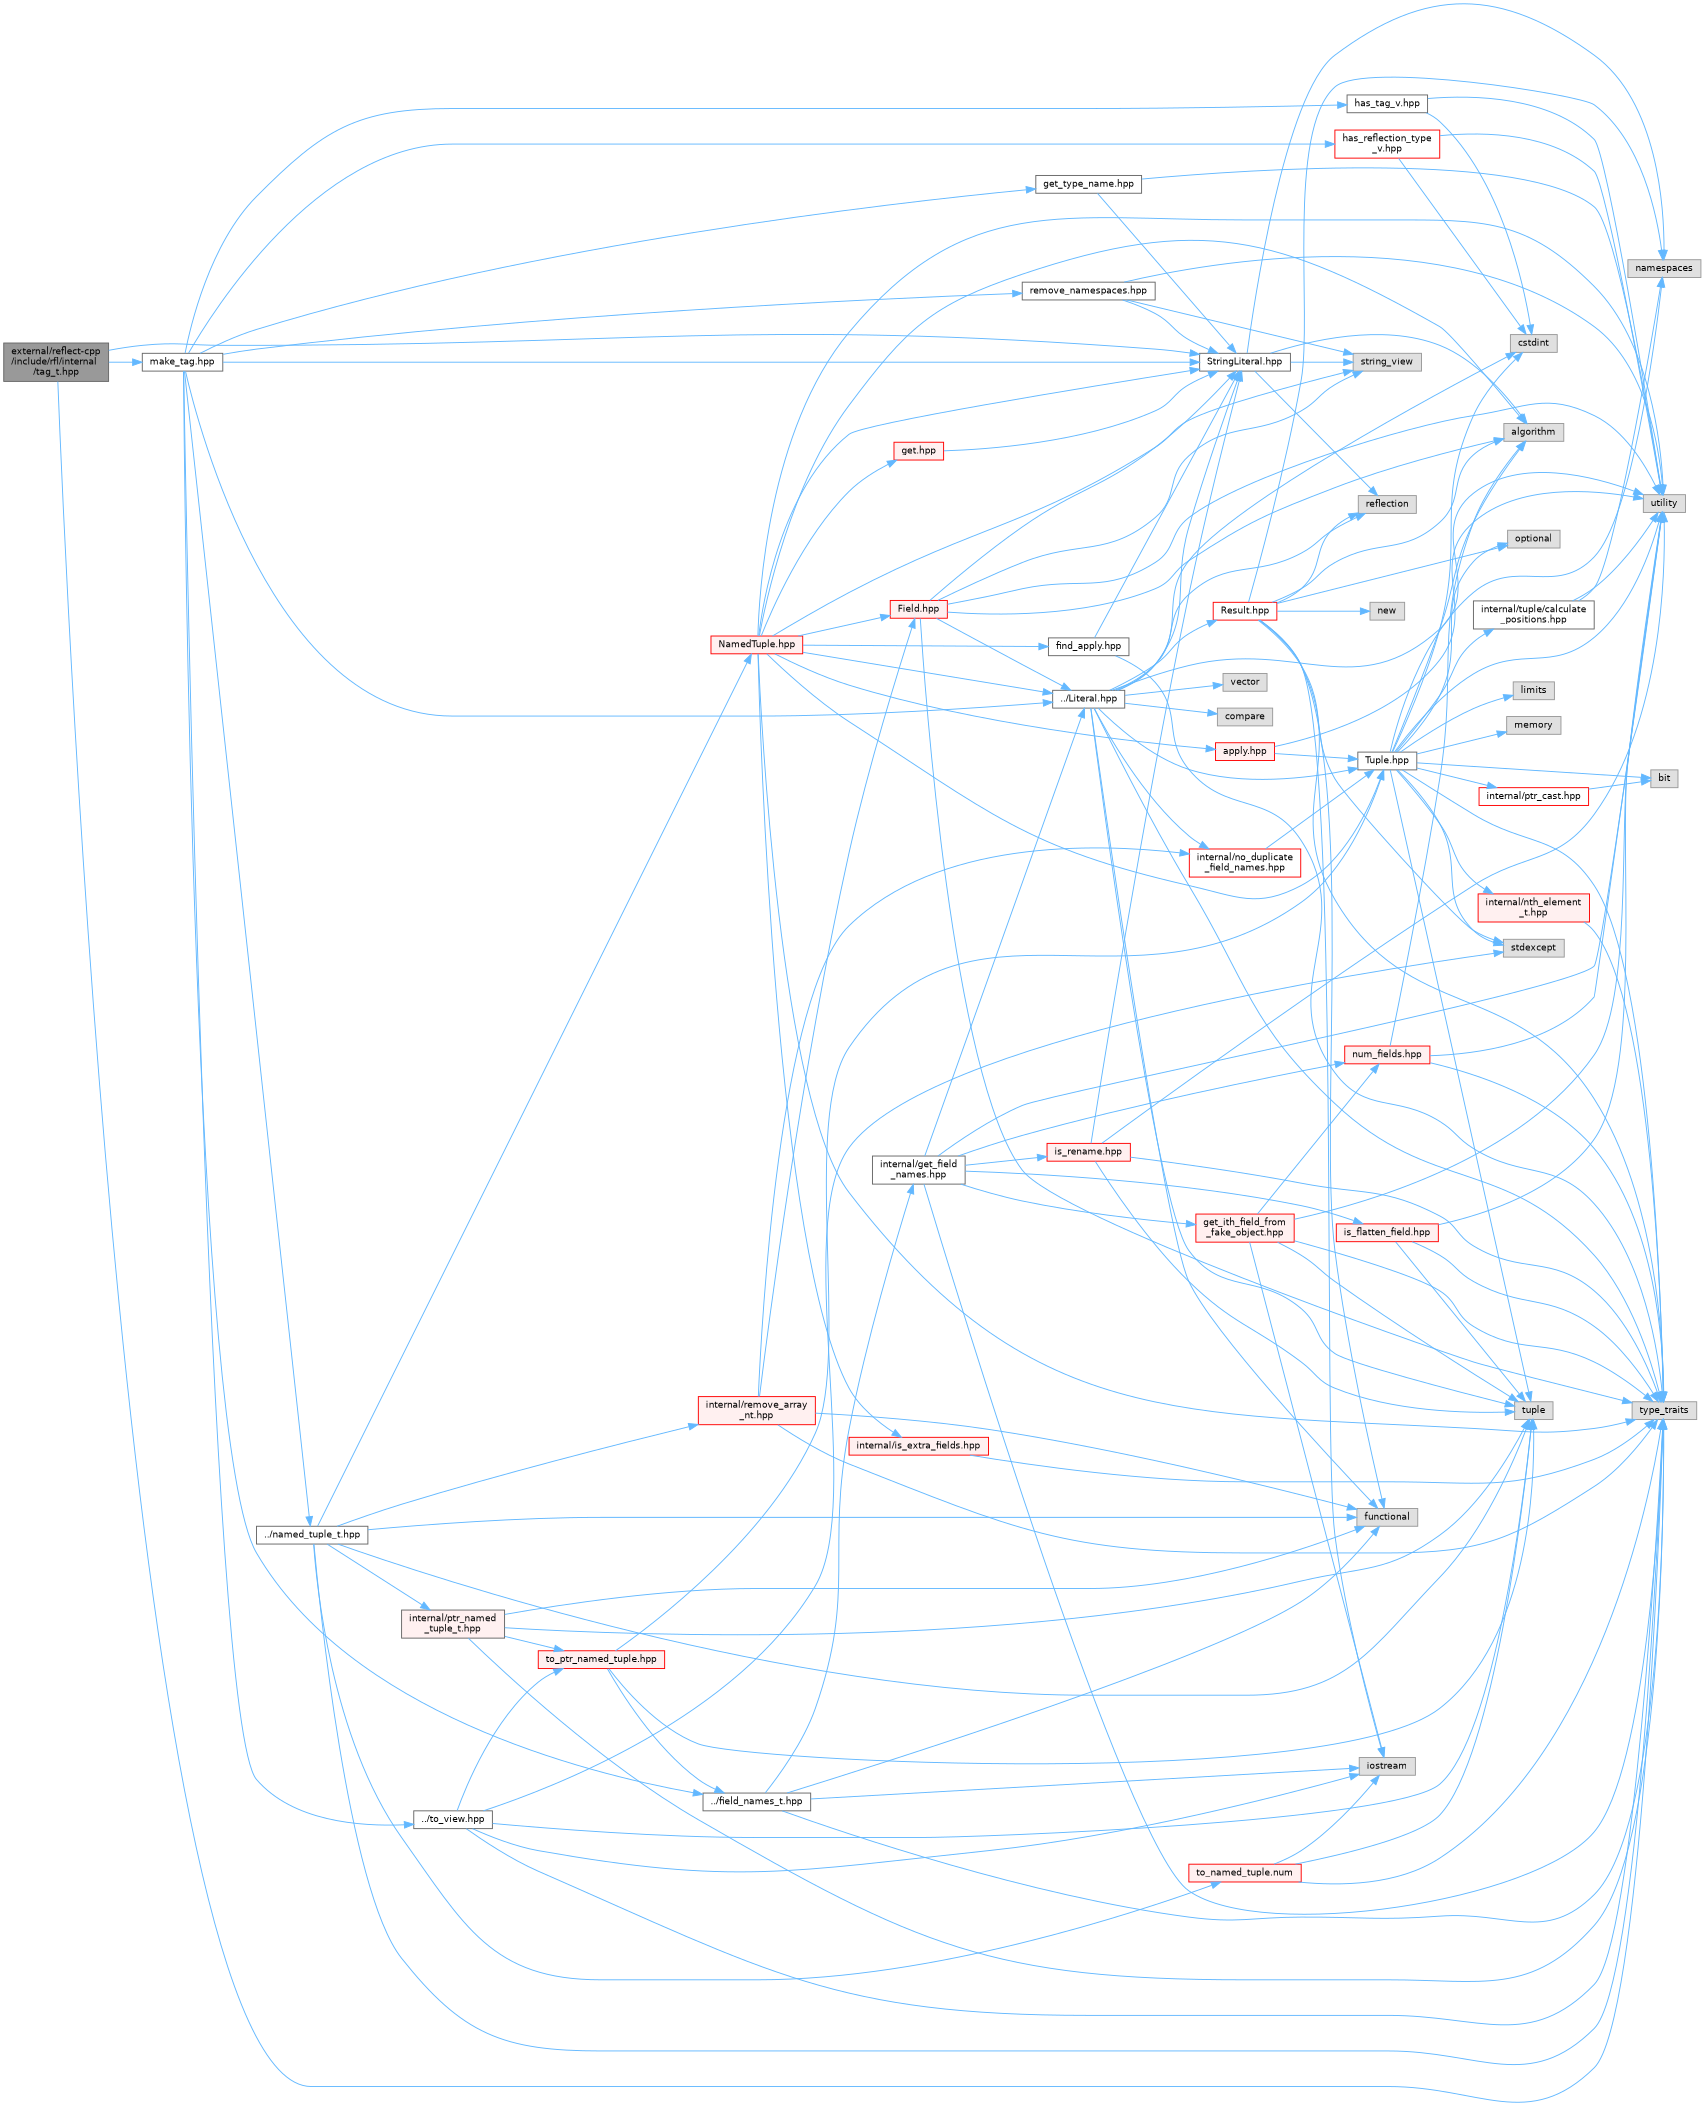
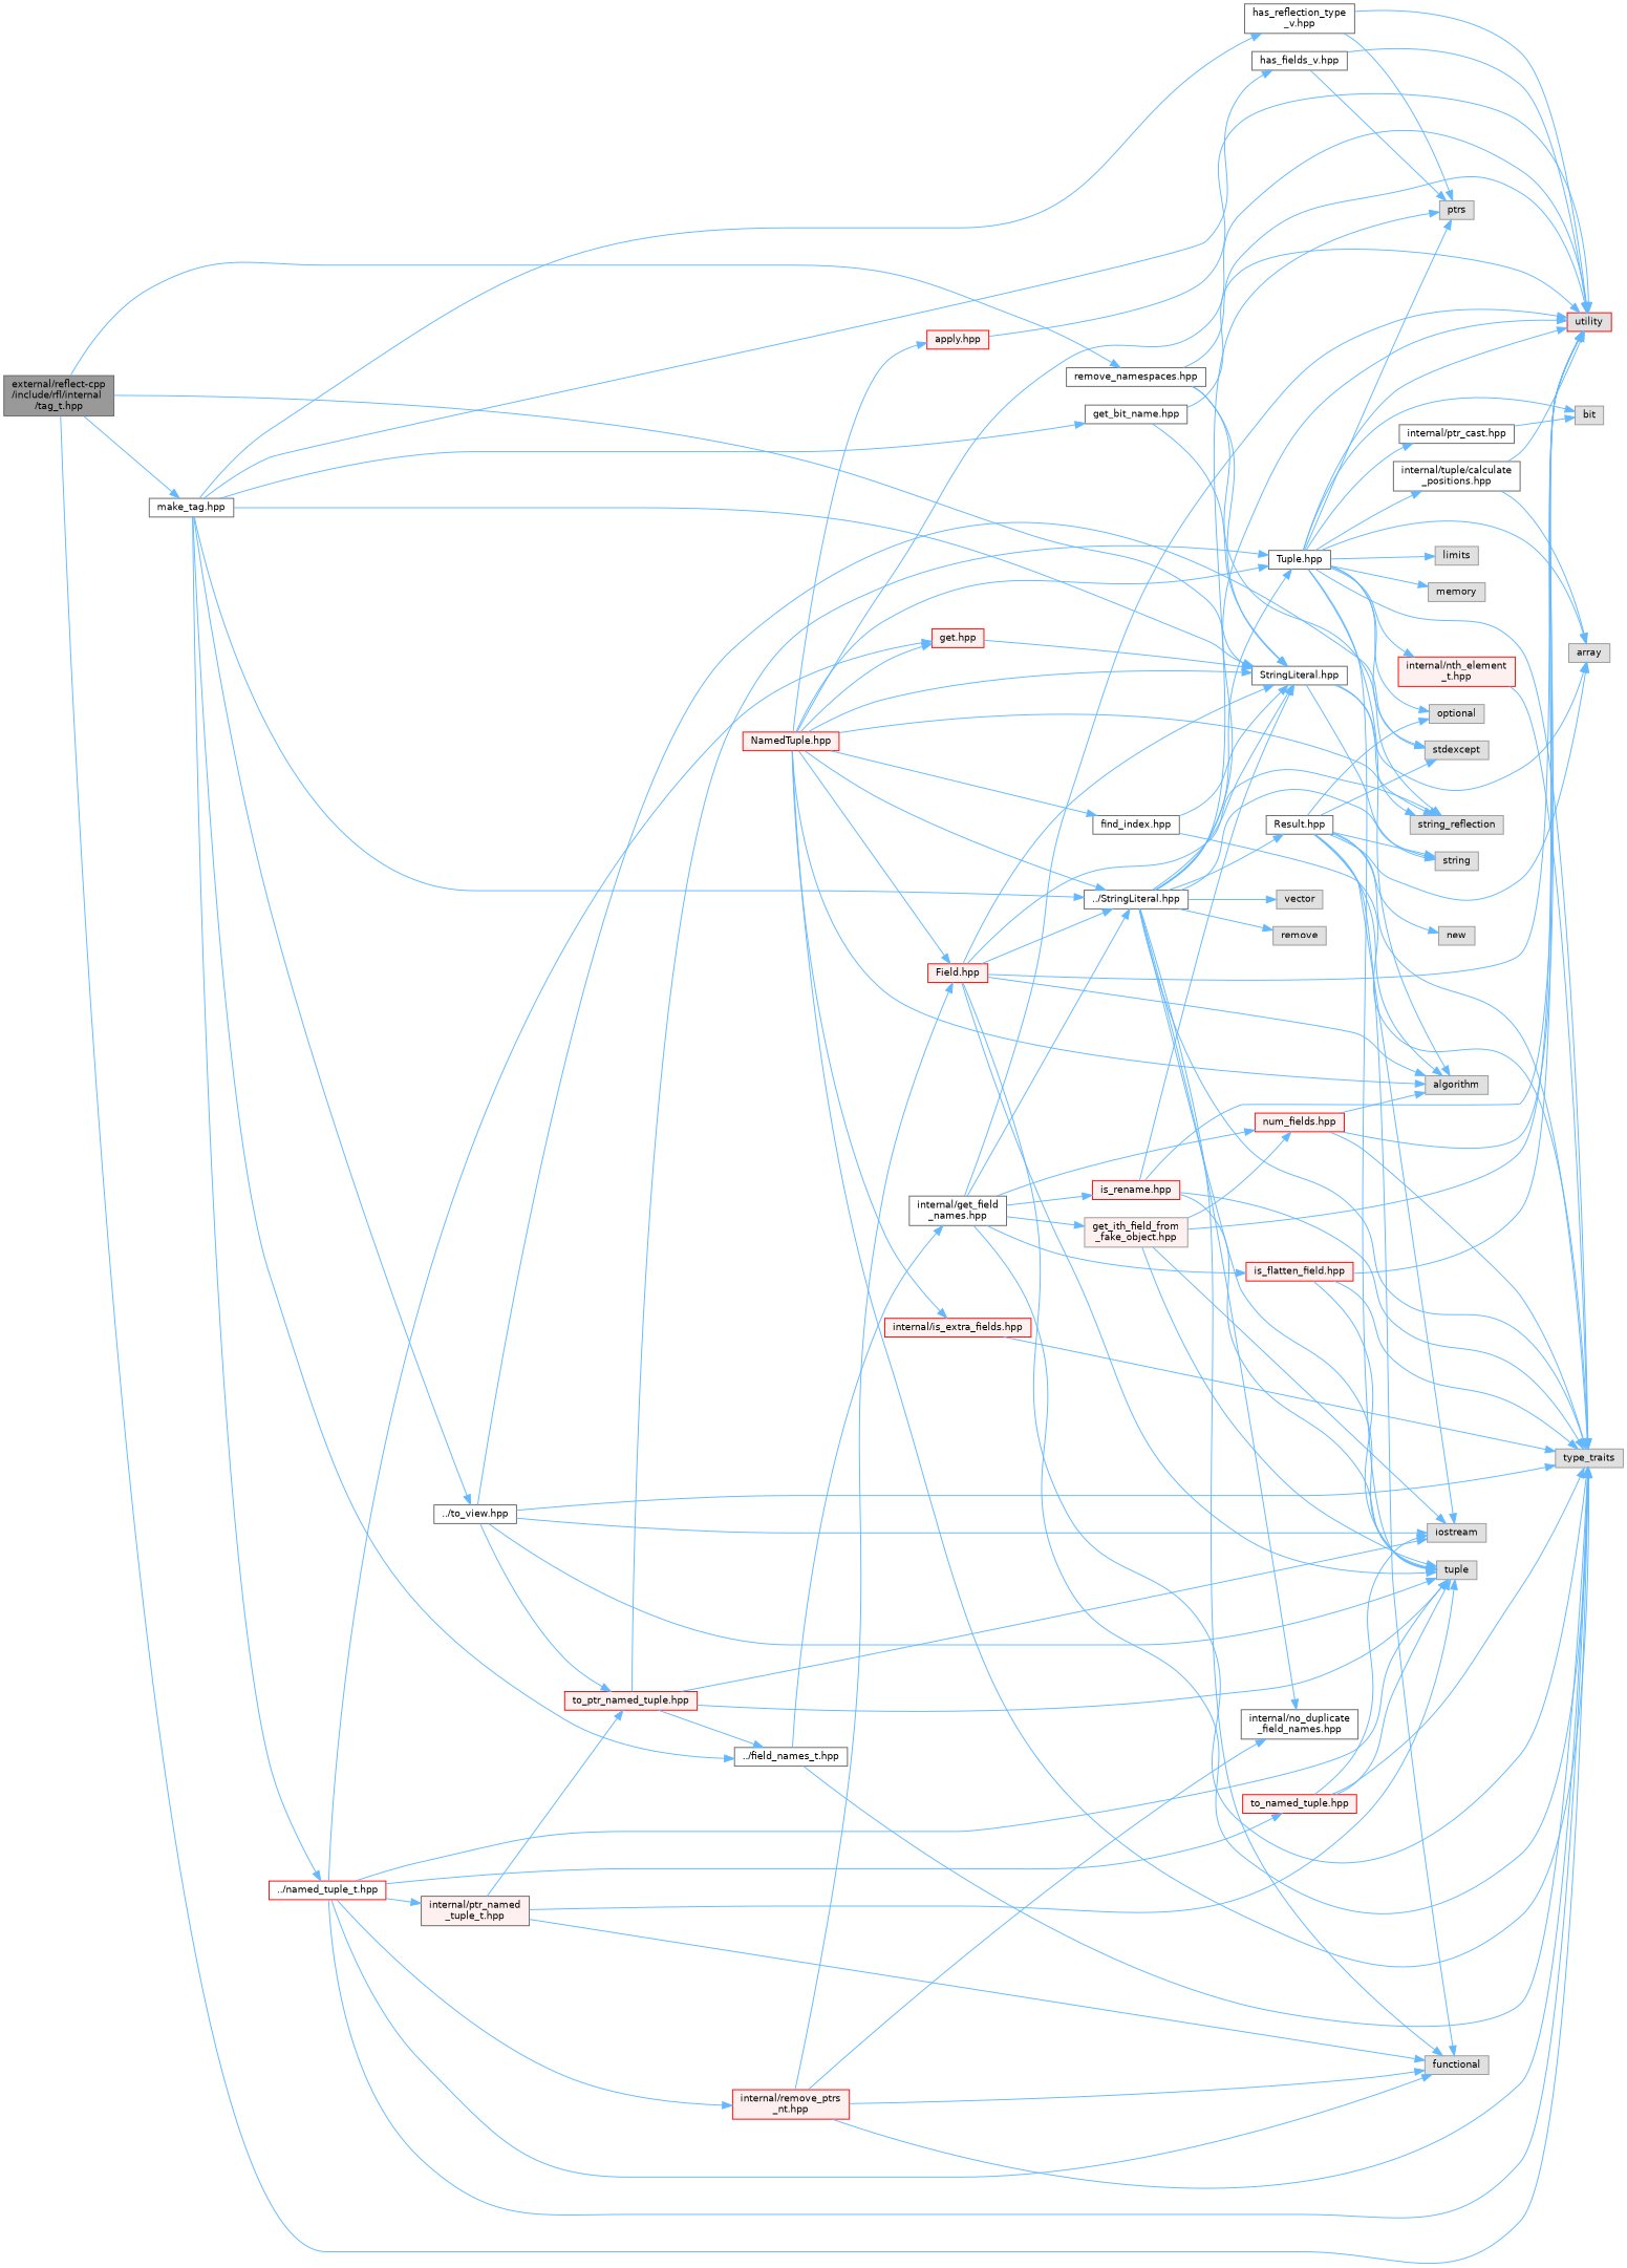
  digraph {
    rankdir=LR
    node [color=grey60 fillcolor="#E0E0E0" fontname=Helvetica fontsize=10 shape=box style=filled]
    edge [color=steelblue1 fontname=Helvetica fontsize=10 labelfontname=Helvetica labelfontsize=10 style=solid]
    n1 [color=gray40 fillcolor=grey60 fontcolor=black height=0.2 label="external/reflect-cpp\l/include/rfl/internal\l/tag_t.hpp" width=0.4]
    n2 [height=0.2 label=type_traits width=0.4]
    n3 [color=grey40 fillcolor=white height=0.2 label="StringLiteral.hpp" width=0.4]
    n4 [color=grey40 fillcolor=white height=0.2 label="make_tag.hpp" width=0.4]
    n5 [height=0.2 label=algorithm width=0.4]
-   n6 [height=0.2 label=namespaces width=0.4]
-   n7 [height=0.2 label=reflection width=0.4]
-   n8 [height=0.2 label=string_view width=0.4]
-   n9 [color=grey40 fillcolor=white height=0.2 label="../Literal.hpp" width=0.4]
+   n6 [height=0.2 label=array width=0.4]
+   n7 [height=0.2 label=string width=0.4]
+   n8 [height=0.2 label=string_reflection width=0.4]
+   n9 [color=grey40 fillcolor=white height=0.2 label="../StringLiteral.hpp" width=0.4]
    n10 [color=grey40 fillcolor=white height=0.2 label="../field_names_t.hpp" width=0.4]
-   n11 [color=grey40 fillcolor=white height=0.2 label="../named_tuple_t.hpp" width=0.4]
+   n11 [color=red fillcolor=white height=0.2 label="../named_tuple_t.hpp" width=0.4]
    n12 [color=grey40 fillcolor=white height=0.2 label="../to_view.hpp" width=0.4]
-   n13 [color=grey40 fillcolor=white height=0.2 label="get_type_name.hpp" width=0.4]
-   n14 [color=red fillcolor=white height=0.2 label="has_reflection_type\l_v.hpp" width=0.4]
-   n15 [color=grey40 fillcolor=white height=0.2 label="has_tag_v.hpp" width=0.4]
+   n13 [color=grey40 fillcolor=white height=0.2 label="get_bit_name.hpp" width=0.4]
+   n14 [color=grey40 fillcolor=white height=0.2 label="has_reflection_type\l_v.hpp" width=0.4]
+   n15 [color=grey40 fillcolor=white height=0.2 label="has_fields_v.hpp" width=0.4]
    n16 [color=grey40 fillcolor=white height=0.2 label="remove_namespaces.hpp" width=0.4]
-   n17 [height=0.2 label=compare width=0.4]
-   n18 [height=0.2 label=cstdint width=0.4]
+   n17 [height=0.2 label=remove width=0.4]
+   n18 [height=0.2 label=ptrs width=0.4]
    n19 [height=0.2 label=functional width=0.4]
    n20 [height=0.2 label=tuple width=0.4]
-   n21 [height=0.2 label=utility width=0.4]
+   n21 [color=red height=0.2 label=utility width=0.4]
    n22 [height=0.2 label=vector width=0.4]
-   n23 [color=red fillcolor=white height=0.2 label="Result.hpp" width=0.4]
+   n23 [color=grey40 fillcolor=white height=0.2 label="Result.hpp" width=0.4]
    n24 [color=grey40 fillcolor=white height=0.2 label="Tuple.hpp" width=0.4]
-   n25 [color=red fillcolor=white height=0.2 label="internal/no_duplicate\l_field_names.hpp" width=0.4]
+   n25 [color=grey40 fillcolor=white height=0.2 label="internal/no_duplicate\l_field_names.hpp" width=0.4]
    n26 [color=grey40 fillcolor=white height=0.2 label="internal/get_field\l_names.hpp" width=0.4]
    n27 [color=red fillcolor="#FFF0F0" height=0.2 label="NamedTuple.hpp" width=0.4]
    n28 [color=grey40 fillcolor="#FFF0F0" height=0.2 label="internal/ptr_named\l_tuple_t.hpp" width=0.4]
-   n29 [color=red fillcolor="#FFF0F0" height=0.2 label="internal/remove_array\l_nt.hpp" width=0.4]
-   n30 [color=red fillcolor="#FFF0F0" height=0.2 label="to_named_tuple.num" width=0.4]
+   n29 [color=red fillcolor="#FFF0F0" height=0.2 label="internal/remove_ptrs\l_nt.hpp" width=0.4]
+   n30 [color=red fillcolor="#FFF0F0" height=0.2 label="to_named_tuple.hpp" width=0.4]
    n31 [height=0.2 label=iostream width=0.4]
    n32 [height=0.2 label=stdexcept width=0.4]
    n33 [color=red fillcolor="#FFF0F0" height=0.2 label="to_ptr_named_tuple.hpp" width=0.4]
    n34 [height=0.2 label=new width=0.4]
    n35 [height=0.2 label=optional width=0.4]
    n36 [height=0.2 label=bit width=0.4]
    n37 [height=0.2 label=limits width=0.4]
    n38 [height=0.2 label=memory width=0.4]
    n39 [color=red fillcolor="#FFF0F0" height=0.2 label="internal/nth_element\l_t.hpp" width=0.4]
-   n40 [color=red fillcolor=white height=0.2 label="internal/ptr_cast.hpp" width=0.4]
+   n40 [color=grey40 fillcolor=white height=0.2 label="internal/ptr_cast.hpp" width=0.4]
    n41 [color=grey40 fillcolor=white height=0.2 label="internal/tuple/calculate\l_positions.hpp" width=0.4]
-   n42 [color=red fillcolor="#FFF0F0" height=0.2 label="get_ith_field_from\l_fake_object.hpp" width=0.4]
+   n42 [fillcolor="#FFF0F0" height=0.2 label="get_ith_field_from\l_fake_object.hpp" width=0.4]
    n43 [color=red fillcolor="#FFF0F0" height=0.2 label="num_fields.hpp" width=0.4]
    n44 [color=red fillcolor="#FFF0F0" height=0.2 label="is_flatten_field.hpp" width=0.4]
    n45 [color=red fillcolor="#FFF0F0" height=0.2 label="is_rename.hpp" width=0.4]
    n46 [color=red fillcolor="#FFF0F0" height=0.2 label="Field.hpp" width=0.4]
    n47 [color=red fillcolor="#FFF0F0" height=0.2 label="apply.hpp" width=0.4]
    n48 [color=red fillcolor="#FFF0F0" height=0.2 label="get.hpp" width=0.4]
-   n49 [color=grey40 fillcolor=white height=0.2 label="find_apply.hpp" width=0.4]
+   n49 [color=grey40 fillcolor=white height=0.2 label="find_index.hpp" width=0.4]
    n50 [color=red fillcolor="#FFF0F0" height=0.2 label="internal/is_extra_fields.hpp" width=0.4]
    n1 -> n2
    n1 -> n3
    n1 -> n4
-   n3 -> n5
    n3 -> n6
    n3 -> n7
    n3 -> n8
    n4 -> n3
    n4 -> n9
    n4 -> n10
    n4 -> n11
    n4 -> n12
    n4 -> n13
    n4 -> n14
    n4 -> n15
-   n4 -> n16
+   n1 -> n16
    n9 -> n2
    n9 -> n3
    n9 -> n7
    n9 -> n17
    n9 -> n18
    n9 -> n19
    n9 -> n20
    n9 -> n21
    n9 -> n22
    n9 -> n23
    n9 -> n24
    n9 -> n25
    n10 -> n2
-   n10 -> n19
    n10 -> n26
    n11 -> n2
    n11 -> n19
    n11 -> n20
-   n11 -> n27
+   n11 -> n48
    n11 -> n28
    n11 -> n29
    n11 -> n30
    n12 -> n2
    n12 -> n20
    n12 -> n31
    n12 -> n32
    n12 -> n33
    n13 -> n3
    n13 -> n21
    n14 -> n18
    n14 -> n21
    n15 -> n18
    n15 -> n21
    n16 -> n3
    n16 -> n8
    n16 -> n21
    n23 -> n2
    n23 -> n5
    n23 -> n6
    n23 -> n7
    n23 -> n19
    n23 -> n31
    n23 -> n32
    n23 -> n34
    n23 -> n35
    n24 -> n2
    n24 -> n5
    n24 -> n6
    n24 -> n18
    n24 -> n20
    n24 -> n21
    n24 -> n32
    n24 -> n35
    n24 -> n36
    n24 -> n37
    n24 -> n38
    n24 -> n39
    n24 -> n40
    n24 -> n41
-   n25 -> n24
    n26 -> n2
    n26 -> n9
    n26 -> n21
    n26 -> n42
    n26 -> n43
    n26 -> n44
    n26 -> n45
    n27 -> n2
    n27 -> n3
    n27 -> n5
    n27 -> n8
    n27 -> n9
    n27 -> n21
    n27 -> n24
    n27 -> n46
    n27 -> n47
    n27 -> n48
    n27 -> n49
    n27 -> n50
-   n28 -> n2
    n28 -> n19
    n28 -> n20
    n28 -> n33
    n29 -> n2
    n29 -> n19
    n29 -> n25
    n29 -> n46
    n30 -> n2
    n30 -> n20
    n30 -> n31
    n33 -> n10
    n33 -> n20
    n33 -> n24
-   n10 -> n31
+   n33 -> n31
    n39 -> n2
    n40 -> n36
    n41 -> n6
    n41 -> n21
-   n42 -> n2
    n42 -> n20
    n42 -> n21
    n42 -> n31
    n42 -> n43
    n43 -> n2
    n43 -> n5
    n43 -> n21
    n44 -> n2
    n44 -> n20
    n44 -> n21
    n45 -> n2
    n45 -> n3
    n45 -> n20
    n45 -> n21
    n46 -> n2
    n46 -> n3
    n46 -> n5
    n46 -> n8
    n46 -> n9
+   n46 -> n20
    n46 -> n21
    n47 -> n21
-   n47 -> n24
    n48 -> n3
    n49 -> n2
    n49 -> n3
    n50 -> n2
  }
